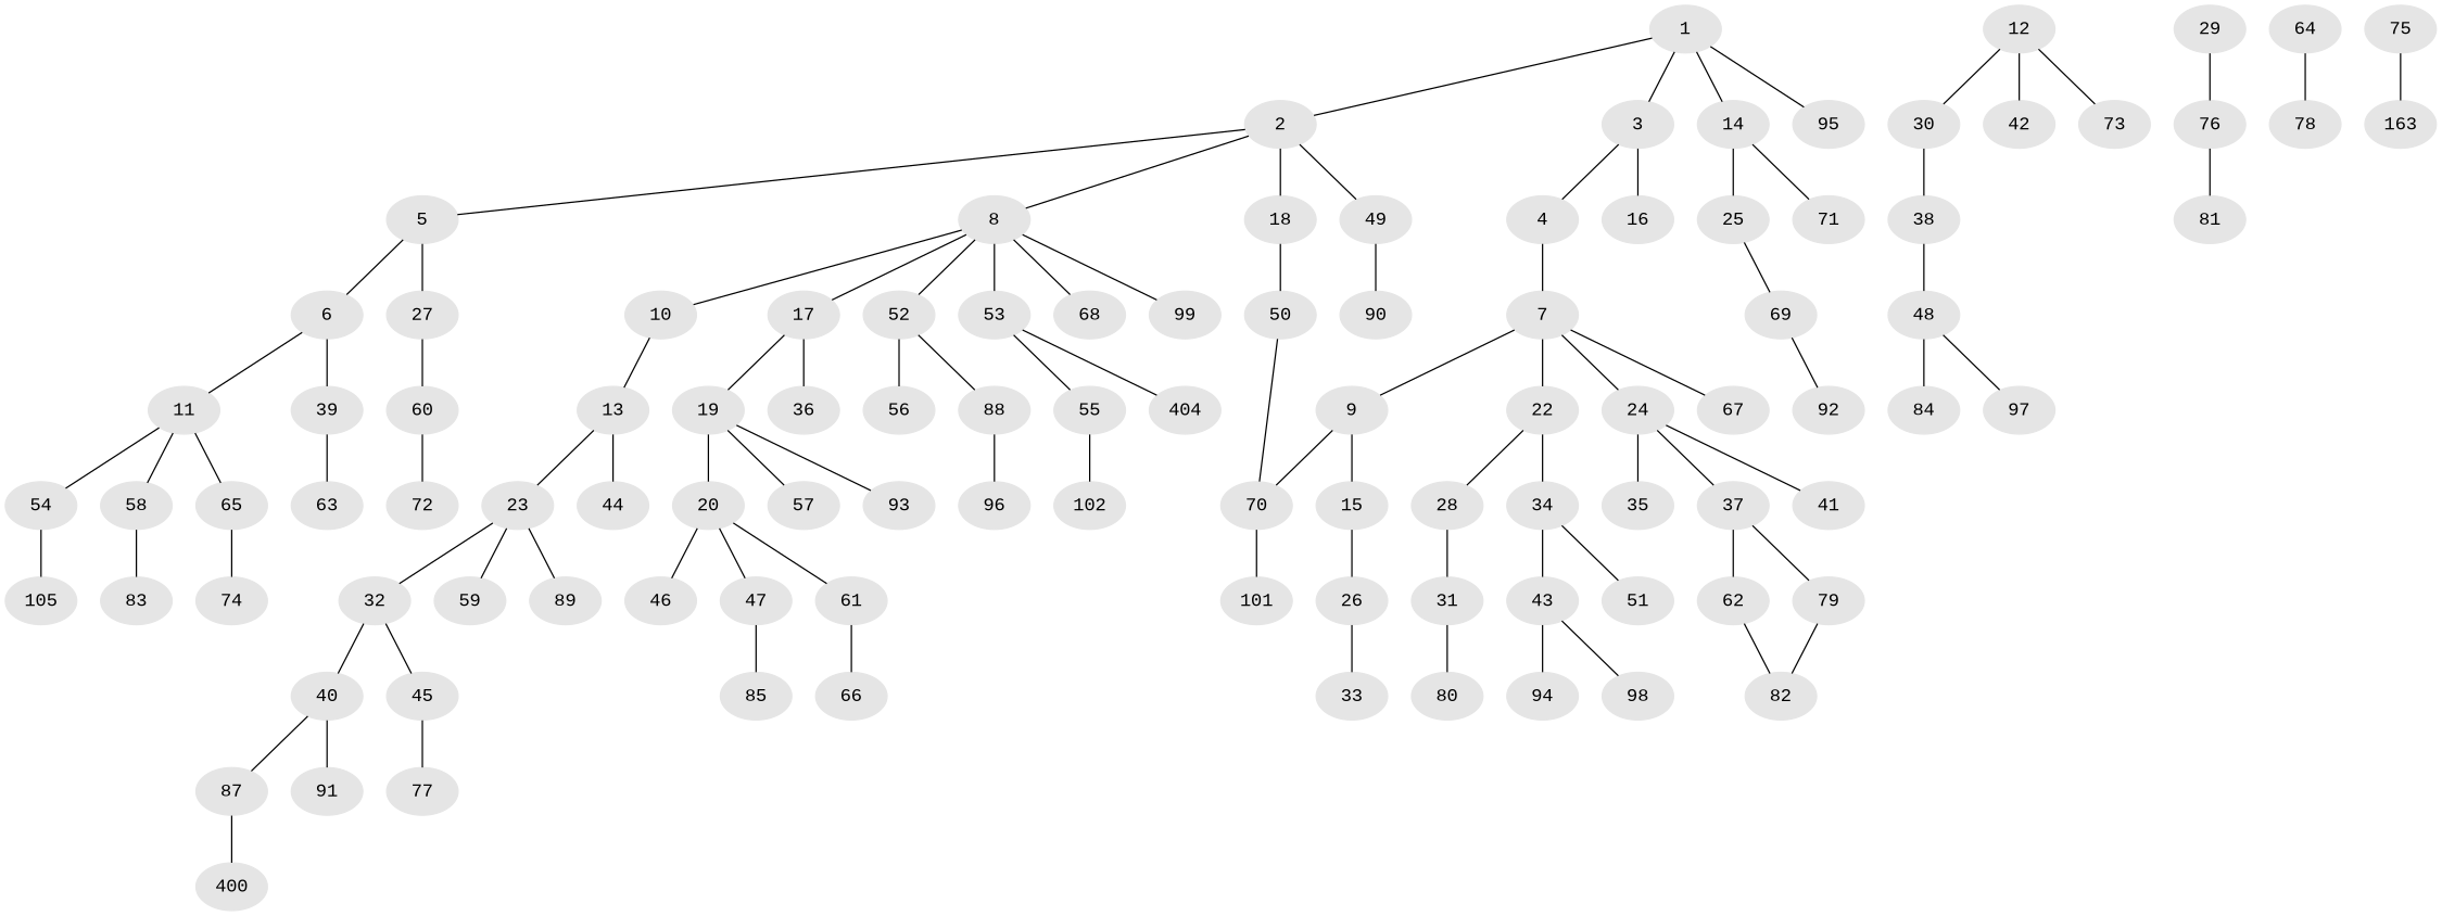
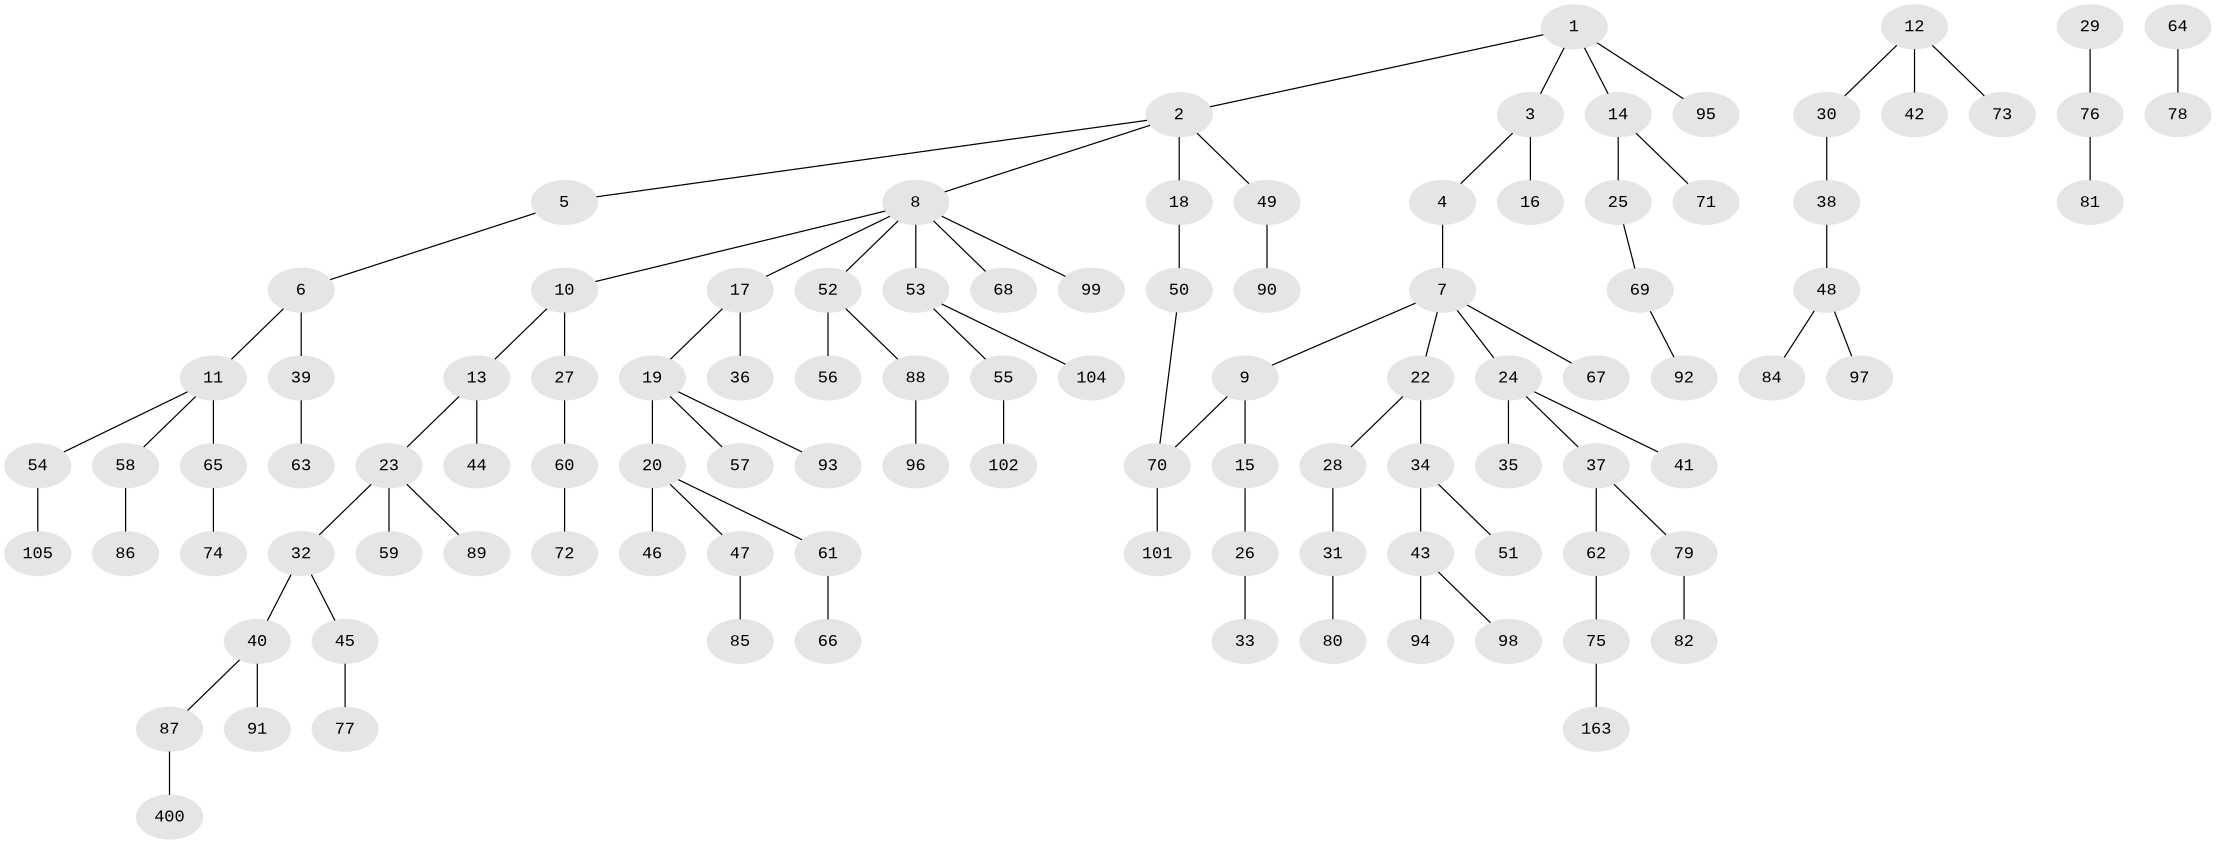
  graph {
    fontname="Liberation Mono"
    node [color=gray90 fontname="Liberation Mono" style=filled]
    edge [fontname="Liberation Mono"]
    1
    2
    3
    14
    95
    5
    8
    18
    49
    4
    16
    25
    71
    6
    10
    17
    52
    53
    68
    99
    50
    90
    7
    9
    22
    24
    67
    11
    39
    54
    58
    65
    63
    15
    70
    28
    34
    35
    37
    41
    13
    27
    19
    36
    56
    88
    55
-   104 [label=404]
+   104
    12
    30
    42
    73
    26
    23
    44
    60
    105
-   86 [label=83]
+   86
    74
    38
    32
    59
    89
    29
    76
    69
    33
    20
    57
    93
    46
    47
    61
    85
    66
    31
    43
    51
    40
    45
    62
    79
    92
    72
    64
    78
    80
    81
    48
    87
    91
    77
    94
    98
    75
    82
    84
    97
    n99 [label=400]
    101
    96
    102
    n103 [label=163]
    1 -- 2
    1 -- 3
    1 -- 14
    1 -- 95
    2 -- 5
    2 -- 8
    2 -- 18
    2 -- 49
    3 -- 4
    3 -- 16
    14 -- 25
    14 -- 71
    5 -- 6
    8 -- 10
    8 -- 17
    8 -- 52
    8 -- 53
    8 -- 68
    8 -- 99
    18 -- 50
    49 -- 90
    4 -- 7
    25 -- 69
    6 -- 11
    6 -- 39
    10 -- 13
-   5 -- 27
+   10 -- 27
    17 -- 19
    17 -- 36
    52 -- 56
    52 -- 88
    53 -- 55
    53 -- 104
    50 -- 70
    7 -- 9
    7 -- 22
    7 -- 24
    7 -- 67
    9 -- 15
    9 -- 70
    22 -- 28
    22 -- 34
    24 -- 35
    24 -- 37
    24 -- 41
    11 -- 54
    11 -- 58
    11 -- 65
    39 -- 63
    54 -- 105
    58 -- 86
    65 -- 74
    15 -- 26
    70 -- 101
    28 -- 31
    34 -- 43
    34 -- 51
    37 -- 62
    37 -- 79
    13 -- 23
    13 -- 44
    27 -- 60
    19 -- 20
    19 -- 57
    19 -- 93
    88 -- 96
    55 -- 102
    12 -- 30
    12 -- 42
    12 -- 73
    30 -- 38
    26 -- 33
    23 -- 32
    23 -- 59
    23 -- 89
    60 -- 72
    38 -- 48
    32 -- 40
    32 -- 45
    29 -- 76
    76 -- 81
    69 -- 92
    20 -- 46
    20 -- 47
    20 -- 61
    47 -- 85
    61 -- 66
    31 -- 80
    43 -- 94
    43 -- 98
    40 -- 87
    40 -- 91
    45 -- 77
-   62 -- 82
+   62 -- 75
    79 -- 82
    64 -- 78
    48 -- 84
    48 -- 97
    87 -- n99
    75 -- n103
  }
